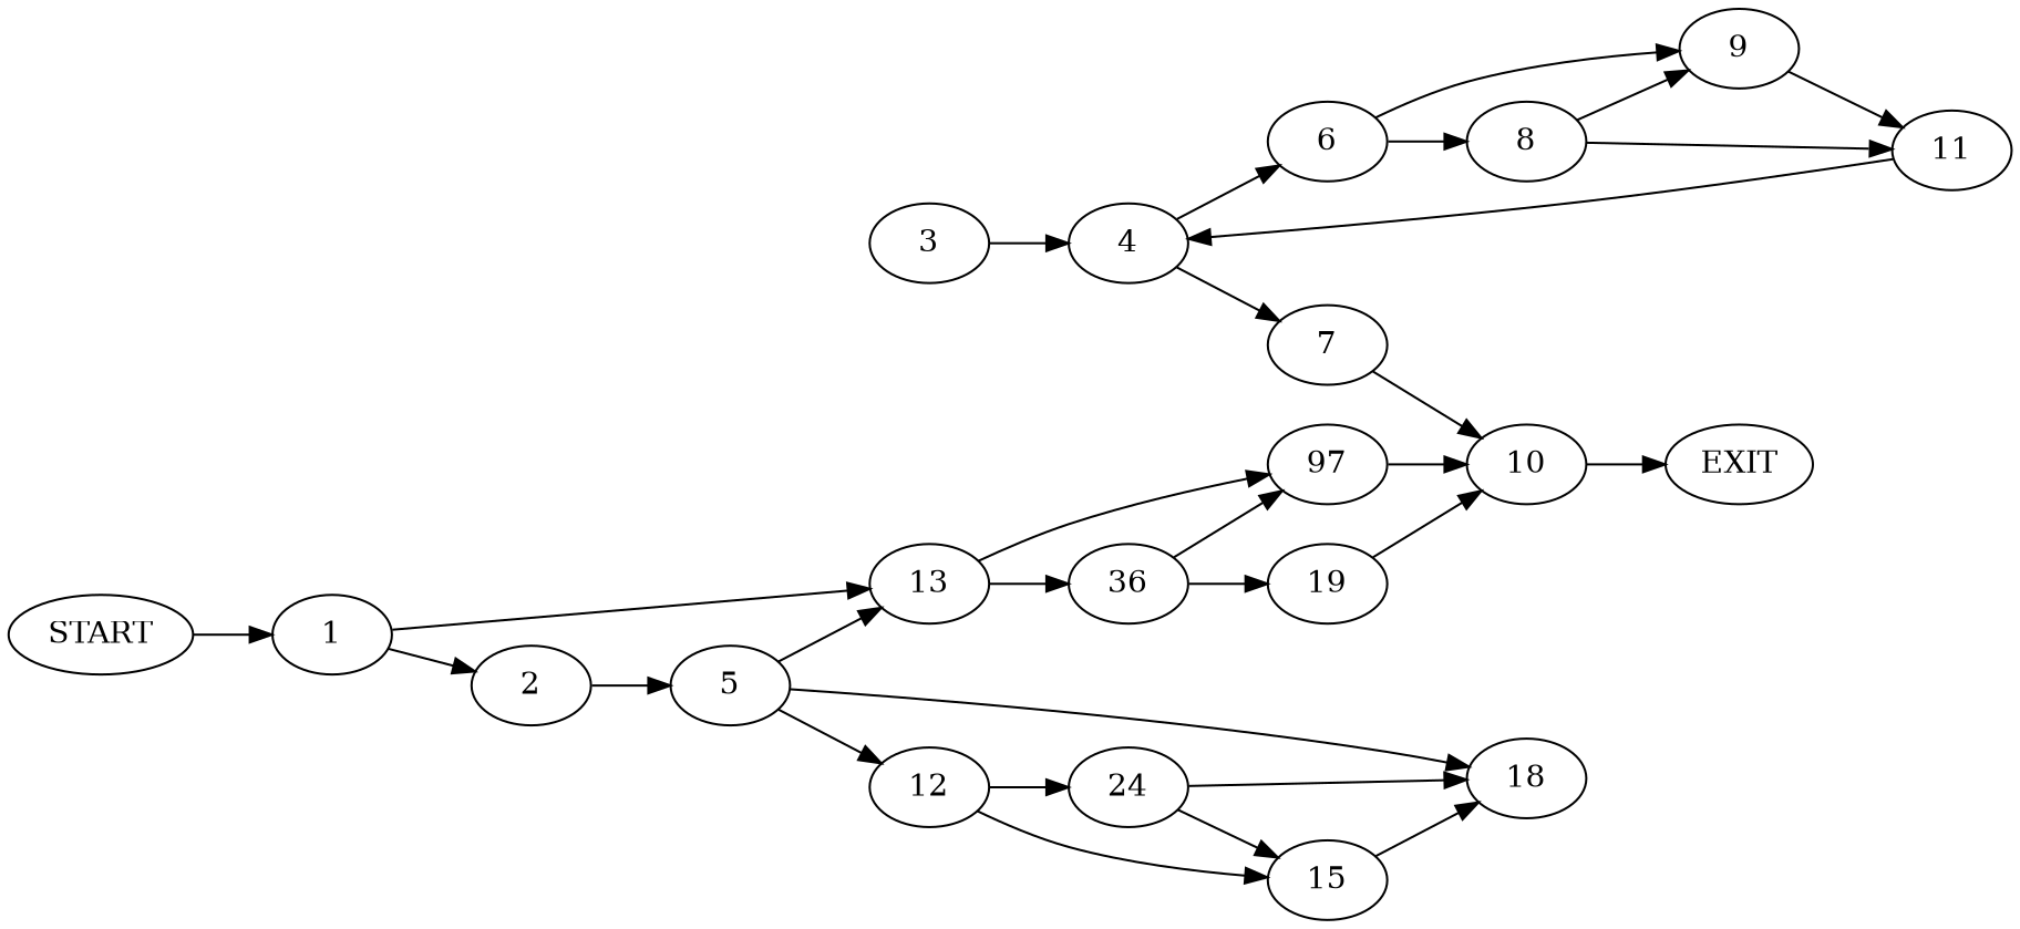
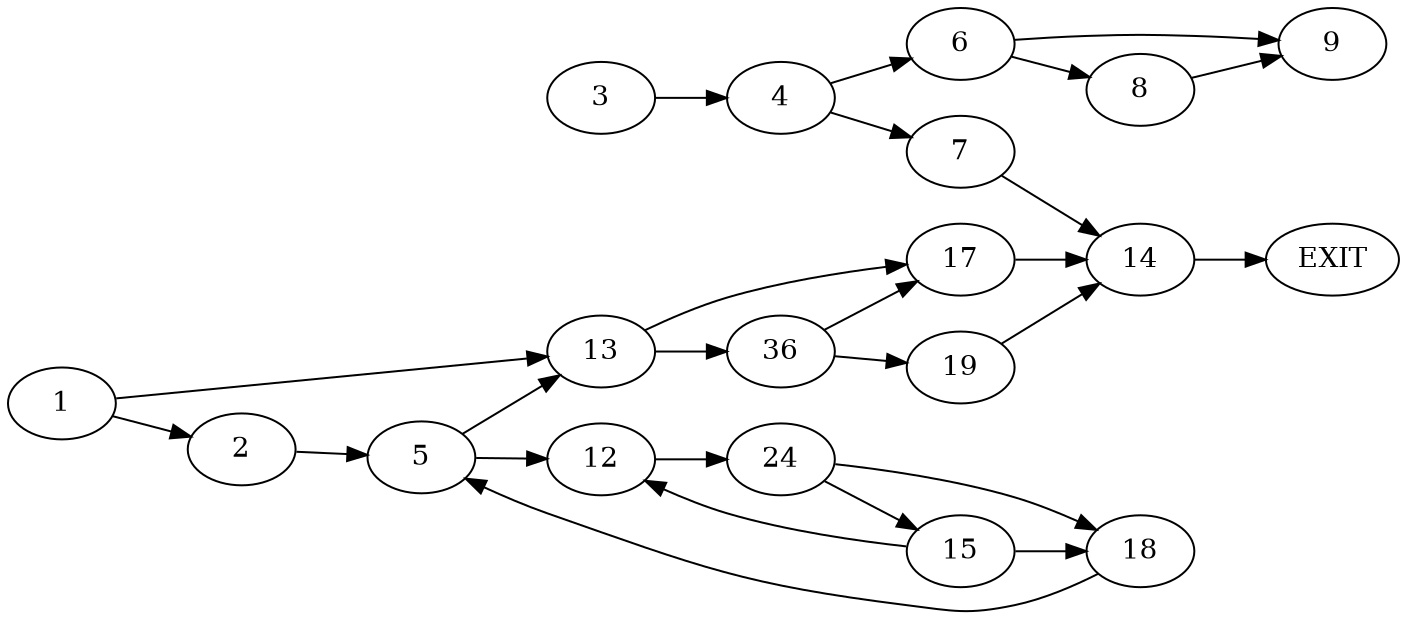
  digraph {
    rankdir=LR
-   n1 [label=START]
    1
    2
    13
    n5 [label=EXIT]
    5
    3
    4
    12
    6
    7
    8
    9
-   10
+   10 [label=14]
    n15 [label=24]
    15
    n17 [label=36]
-   17 [label=97]
-   11
+   17
    18
    19
-   n1 -> 1
    1 -> 2
    1 -> 13
    2 -> 5
    13 -> n17
    13 -> 17
    5 -> 13
    5 -> 12
    3 -> 4
    4 -> 6
    4 -> 7
    12 -> n15
-   12 -> 15
+   15 -> 12
    6 -> 8
    6 -> 9
    7 -> 10
    8 -> 9
-   8 -> 11
-   9 -> 11
    10 -> n5
    n15 -> 15
    n15 -> 18
    15 -> 18
    n17 -> 17
    n17 -> 19
    17 -> 10
-   11 -> 4
-   5 -> 18
+   18 -> 5
    19 -> 10
  }
